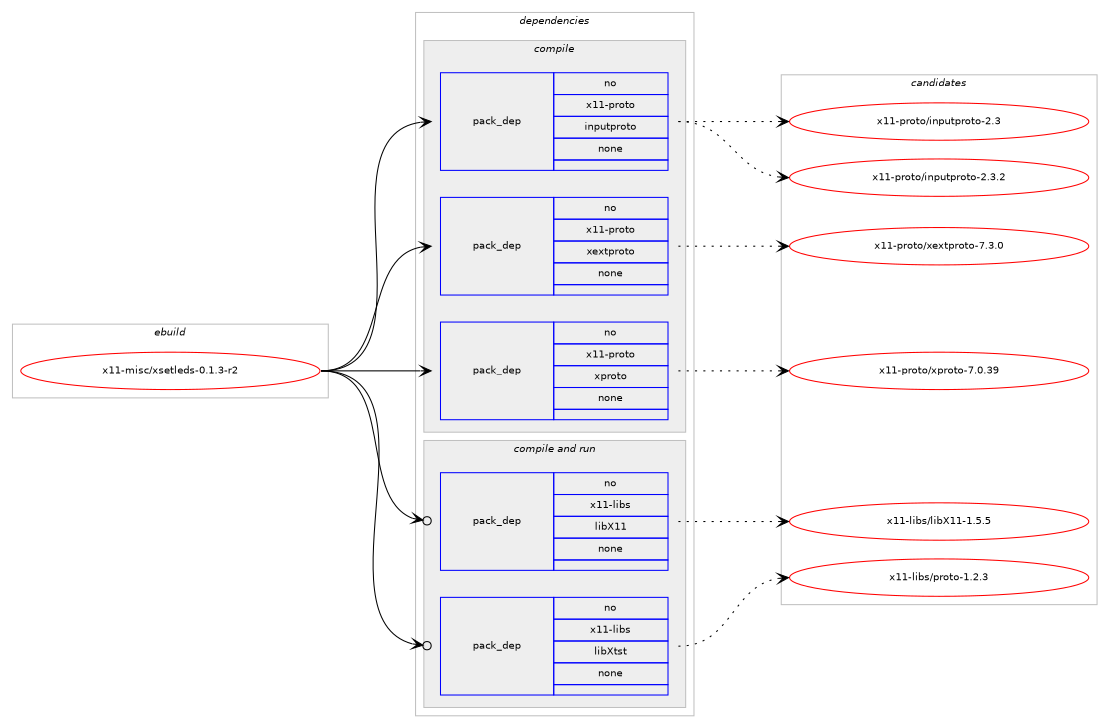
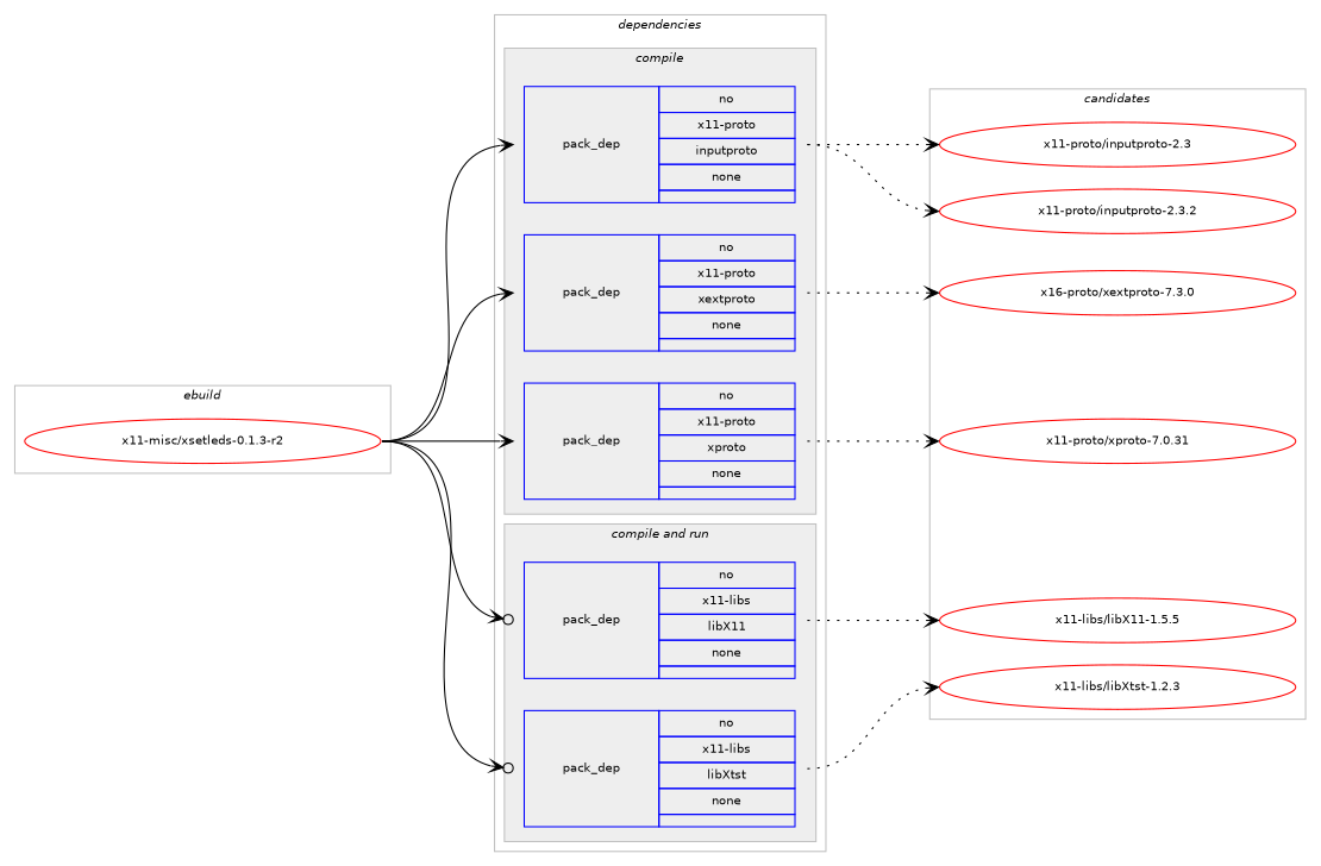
  digraph {
    compound=true
    concentrate=true
    fontname=Helvetica
    fontsize=10
    newrank=true
    rankdir=LR
    ranksep=1.5
    node [color=red fontname=Helvetica fontsize=10]
    edge [arrowhead=vee headport=w style=dotted tailport=e weight=100]
    n1 [label="x11-misc/xsetleds-0.1.3-r2" width=4]
    n2 [color=blue label=<<TABLE BORDER="0" CELLBORDER="1" CELLSPACING="0" CELLPADDING="4" WIDTH="220"><TR><TD ROWSPAN="6" CELLPADDING="30">pack_dep</TD></TR><TR><TD WIDTH="110">no</TD></TR><TR><TD>x11-proto</TD></TR><TR><TD>inputproto</TD></TR><TR><TD>none</TD></TR><TR><TD></TD></TR></TABLE>> shape=none]
    n3 [color=blue label=<<TABLE BORDER="0" CELLBORDER="1" CELLSPACING="0" CELLPADDING="4" WIDTH="220"><TR><TD ROWSPAN="6" CELLPADDING="30">pack_dep</TD></TR><TR><TD WIDTH="110">no</TD></TR><TR><TD>x11-proto</TD></TR><TR><TD>xextproto</TD></TR><TR><TD>none</TD></TR><TR><TD></TD></TR></TABLE>> shape=none]
    n4 [color=blue label=<<TABLE BORDER="0" CELLBORDER="1" CELLSPACING="0" CELLPADDING="4" WIDTH="220"><TR><TD ROWSPAN="6" CELLPADDING="30">pack_dep</TD></TR><TR><TD WIDTH="110">no</TD></TR><TR><TD>x11-proto</TD></TR><TR><TD>xproto</TD></TR><TR><TD>none</TD></TR><TR><TD></TD></TR></TABLE>> shape=none]
    n5 [color=blue label=<<TABLE BORDER="0" CELLBORDER="1" CELLSPACING="0" CELLPADDING="4" WIDTH="220"><TR><TD ROWSPAN="6" CELLPADDING="30">pack_dep</TD></TR><TR><TD WIDTH="110">no</TD></TR><TR><TD>x11-libs</TD></TR><TR><TD>libX11</TD></TR><TR><TD>none</TD></TR><TR><TD></TD></TR></TABLE>> shape=none]
    n6 [color=blue label=<<TABLE BORDER="0" CELLBORDER="1" CELLSPACING="0" CELLPADDING="4" WIDTH="220"><TR><TD ROWSPAN="6" CELLPADDING="30">pack_dep</TD></TR><TR><TD WIDTH="110">no</TD></TR><TR><TD>x11-libs</TD></TR><TR><TD>libXtst</TD></TR><TR><TD>none</TD></TR><TR><TD></TD></TR></TABLE>> shape=none]
    n7 [label="x11-proto/inputproto-2.3" width=4]
    n8 [label="x11-proto/inputproto-2.3.2" width=4]
-   n9 [label="x11-proto/xextproto-7.3.0" width=4]
-   n10 [label="x11-proto/xproto-7.0.39" width=4]
+   n9 [label="x16-proto/xextproto-7.3.0" width=4]
+   n10 [label="x11-proto/xproto-7.0.31" width=4]
    n11 [label="x11-libs/libX11-1.5.5" width=4]
-   n12 [label="x11-libs/proto-1.2.3" width=4]
+   n12 [label="x11-libs/libXtst-1.2.3" width=4]
    subgraph cluster_1 {
      color=gray
      label=<<i>ebuild</i>>
      rank=same
      n1
    }
    subgraph cluster_2 {
      color=gray
      label=<<i>dependencies</i>>
      subgraph cluster_3 {
        color=gray
        fillcolor="#eeeeee"
        label=<<i>compile</i>>
        style=filled
        subgraph sub_4 {
          color=gray
          fillcolor="#eeeeee"
          label=<<i>compile</i>>
          style=filled
          n2
        }
        subgraph sub_5 {
          color=gray
          fillcolor="#eeeeee"
          label=<<i>compile</i>>
          style=filled
          n3
        }
        subgraph sub_6 {
          color=gray
          fillcolor="#eeeeee"
          label=<<i>compile</i>>
          style=filled
          n4
        }
      }
      subgraph cluster_7 {
        color=gray
        fillcolor="#eeeeee"
        label=<<i>compile and run</i>>
        style=filled
        subgraph sub_8 {
          color=gray
          fillcolor="#eeeeee"
          label=<<i>compile and run</i>>
          style=filled
          n5
        }
        subgraph sub_9 {
          color=gray
          fillcolor="#eeeeee"
          label=<<i>compile and run</i>>
          style=filled
          n6
        }
      }
      subgraph cluster_10 {
        color=gray
        fillcolor="#eeeeee"
        label=<<i>run</i>>
        style=filled
      }
    }
    subgraph cluster_11 {
      color=gray
      label=<<i>candidates</i>>
      rank=same
      subgraph sub_12 {
        color=black
        label=<<i>candidates</i>>
        nodesep=1
        rank=same
        n7
        n8
      }
      subgraph sub_13 {
        color=black
        label=<<i>candidates</i>>
        nodesep=1
        rank=same
        n9
      }
      subgraph sub_14 {
        color=black
        label=<<i>candidates</i>>
        nodesep=1
        rank=same
        n10
      }
      subgraph sub_15 {
        color=black
        label=<<i>candidates</i>>
        nodesep=1
        rank=same
        n11
      }
      subgraph sub_16 {
        color=black
        label=<<i>candidates</i>>
        nodesep=1
        rank=same
        n12
      }
    }
    n1 -> n2 [style=solid weight=20]
    n1 -> n3 [style=solid weight=20]
    n1 -> n4 [style=solid weight=20]
    n1 -> n5 [arrowhead=odotvee style=solid weight=20]
    n1 -> n6 [arrowhead=odotvee style=solid weight=20]
    n2 -> n7
    n2 -> n8
    n3 -> n9
    n4 -> n10
    n5 -> n11
    n6 -> n12
  }
